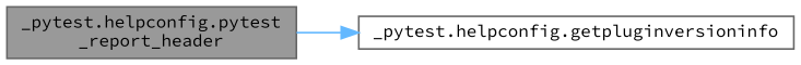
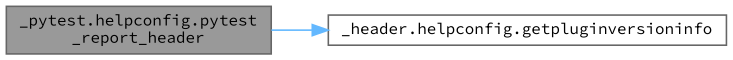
  digraph {
    rankdir=LR
    fontname="Source Code Pro"
    node [fontname="Source Code Pro" fontsize=10 shape=box style=filled]
    n1 [color=gray40 fillcolor=grey60 fontcolor=black height=0.2 label="_pytest.helpconfig.pytest\l_report_header" width=0.4]
-   n2 [color=grey40 fillcolor=white height=0.2 label="_pytest.helpconfig.getpluginversioninfo" width=0.4]
+   n2 [color=grey40 fillcolor=white height=0.2 label="_header.helpconfig.getpluginversioninfo" width=0.4]
    n1 -> n2 [color=steelblue1 fontname="Source Code Pro" fontsize=10 labelfontname=Helvetica labelfontsize=10 style=solid]
  }
